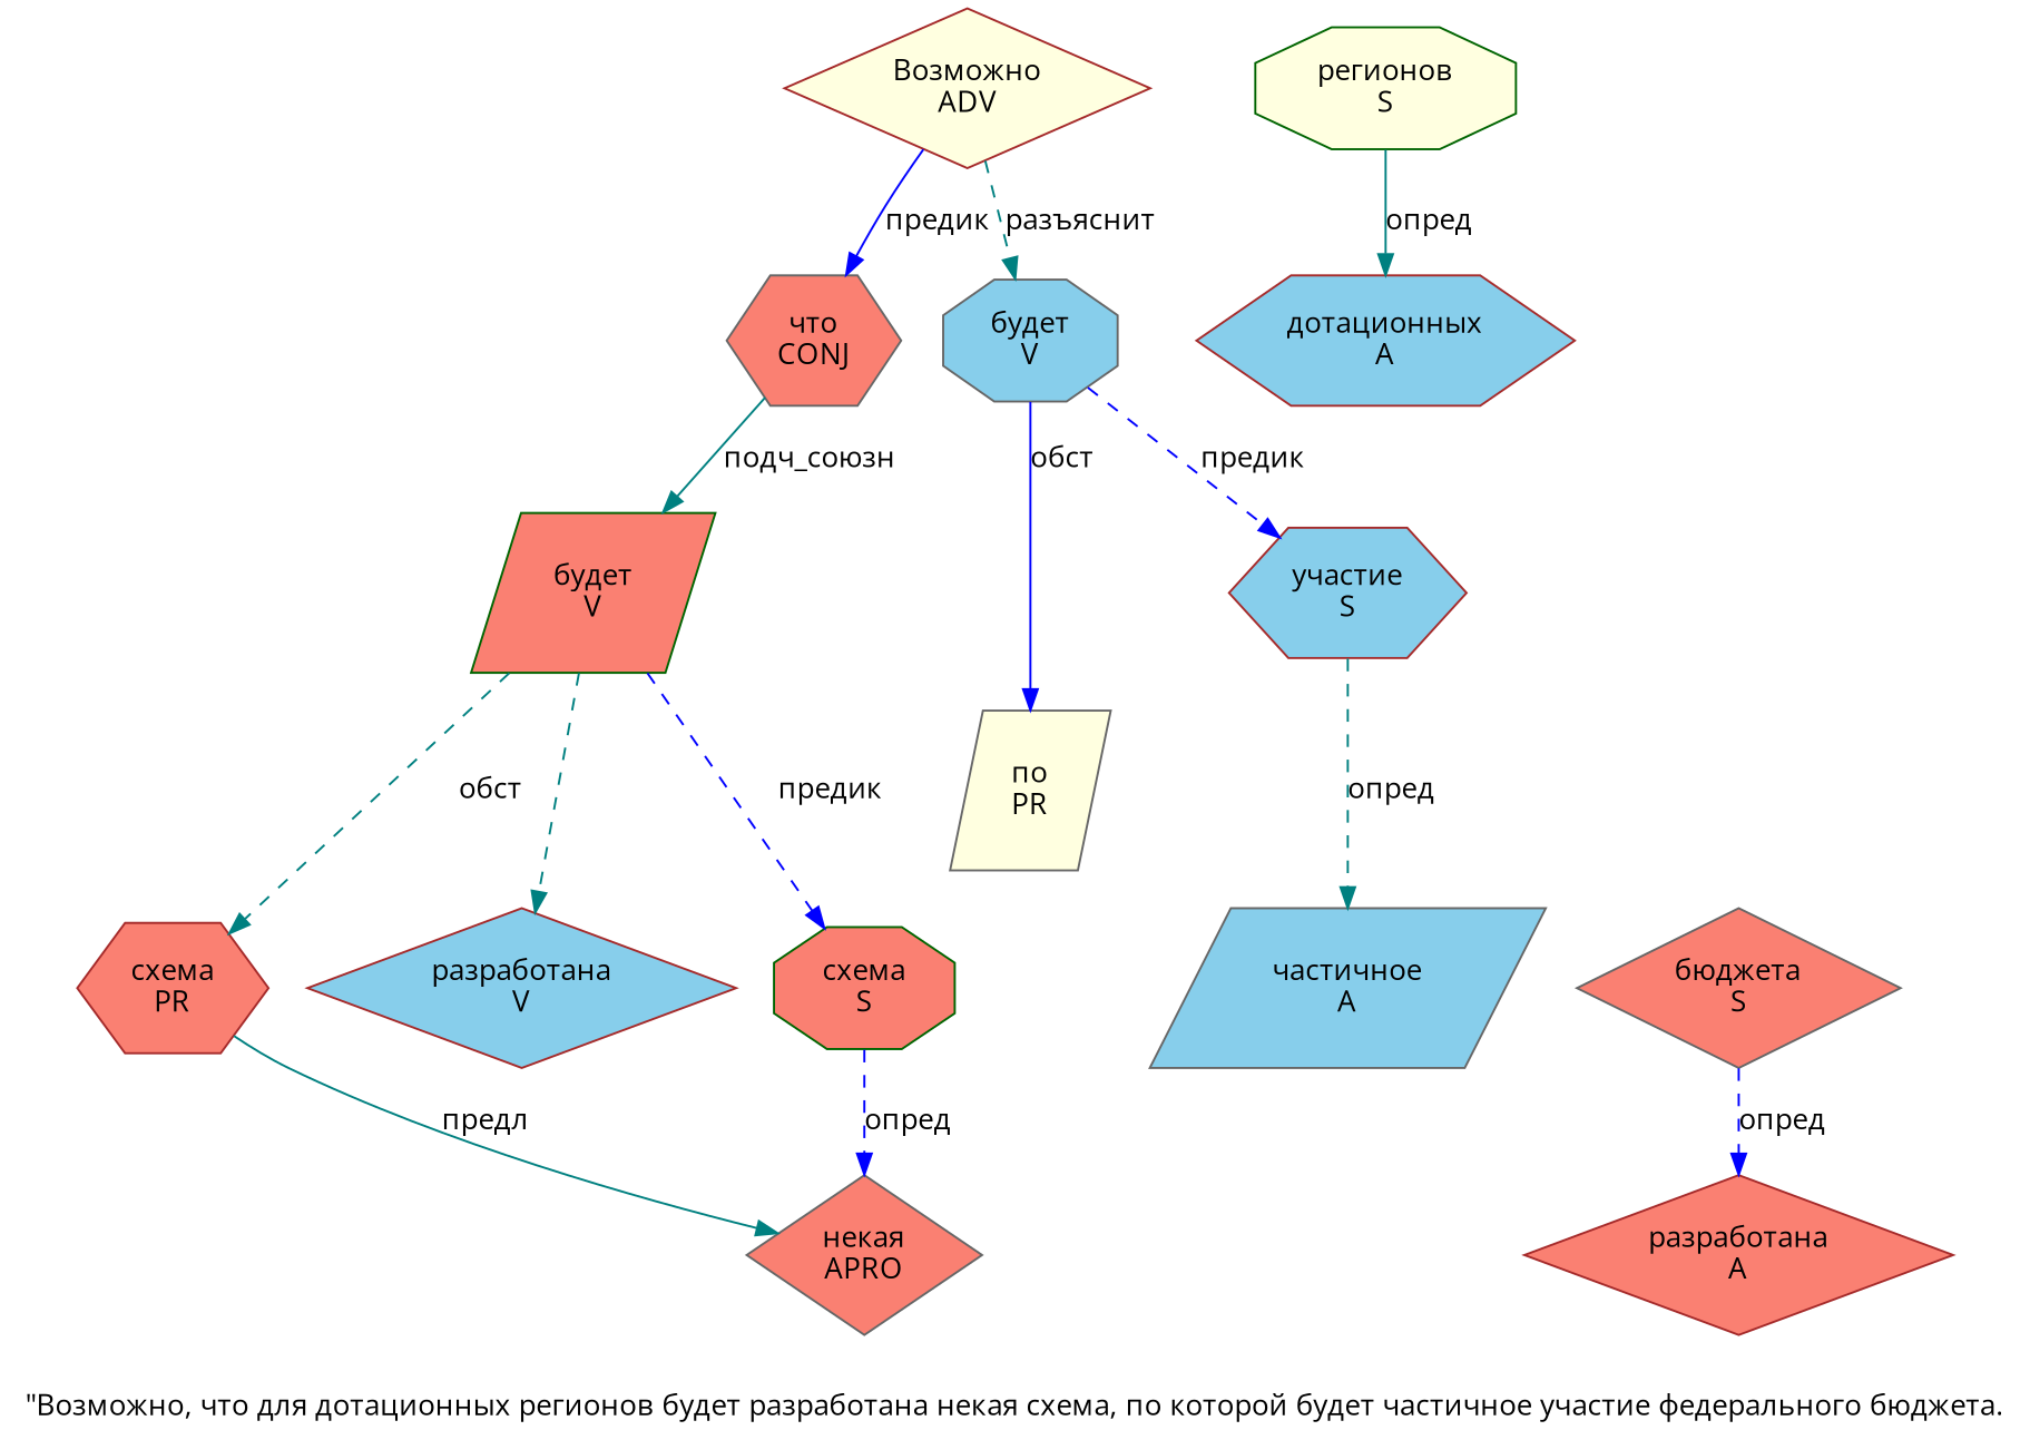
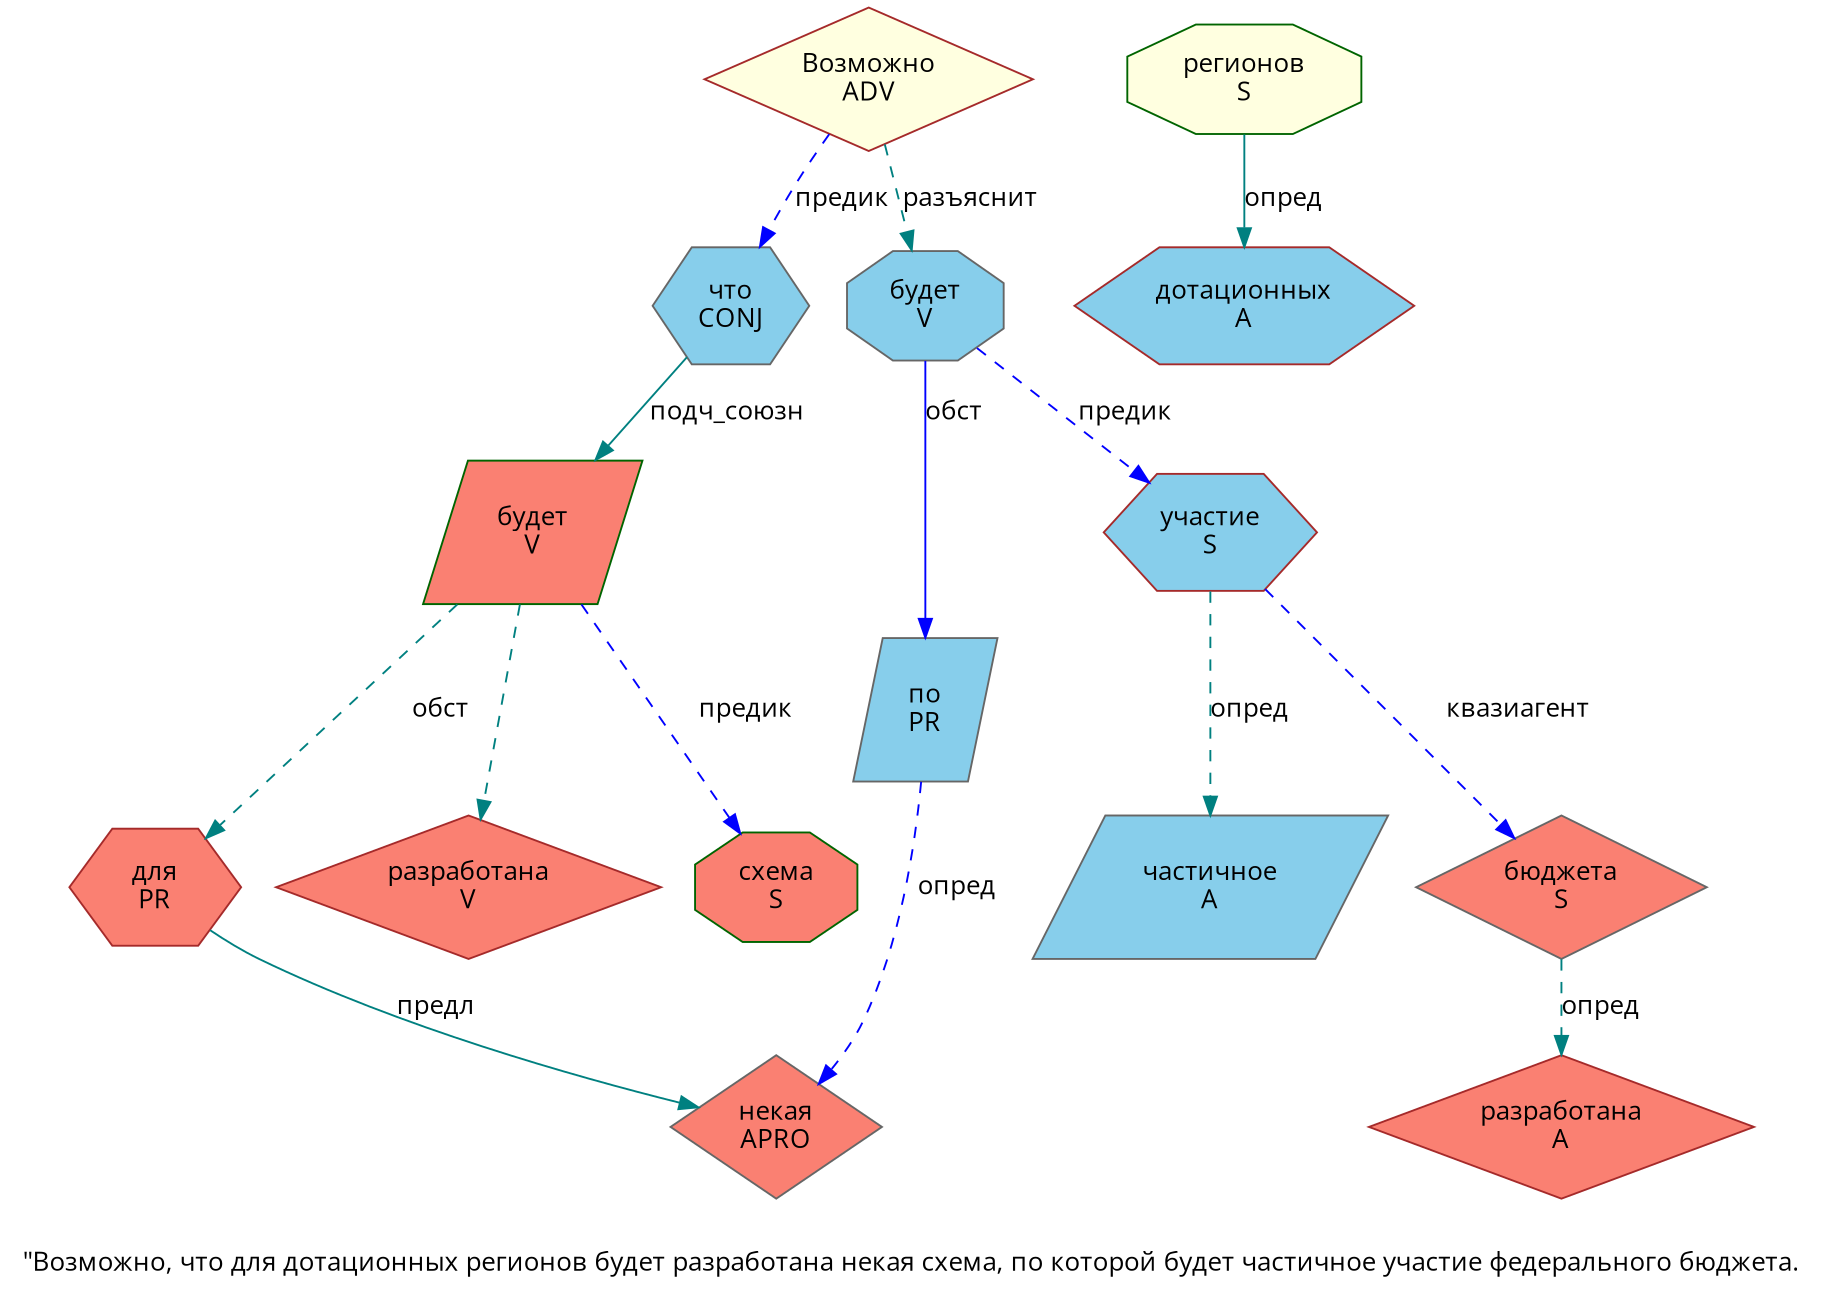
  digraph {
    fontname="Open Sans"
    label="\"Возможно, что для дотационных регионов будет разработана некая схема, по которой будет частичное участие федерального бюджета."
    node [color=brown fillcolor=salmon fontname="Open Sans" penwidth=1 shape=diamond style=filled]
    edge [color=teal fontname="Open Sans" style=dashed]
    n1 [fillcolor=lightyellow label="Возможно\nADV"]
-   n2 [color=gray40 label="что\nCONJ" shape=hexagon]
+   n2 [color=gray40 fillcolor=skyblue label="что\nCONJ" shape=hexagon]
    n3 [color=gray40 fillcolor=skyblue label="будет\nV" shape=octagon]
    n4 [color=darkgreen label="будет\nV" shape=parallelogram]
-   n5 [color=gray40 fillcolor=lightyellow label="по\nPR" shape=parallelogram]
+   n5 [color=gray40 fillcolor=skyblue label="по\nPR" shape=parallelogram]
    n6 [fillcolor=skyblue label="участие\nS" shape=hexagon]
-   n7 [label="схема\nPR" shape=hexagon]
-   n8 [fillcolor=skyblue label="разработана\nV"]
+   n7 [label="для\nPR" shape=hexagon]
+   n8 [label="разработана\nV"]
    n9 [color=darkgreen label="схема\nS" shape=octagon]
    n10 [color=gray40 label="некая\nAPRO"]
    n11 [color=darkgreen fillcolor=lightyellow label="регионов\nS" shape=octagon]
    n12 [fillcolor=skyblue label="дотационных\nA" shape=hexagon]
    n13 [color=gray40 fillcolor=skyblue label="частичное\nA" shape=parallelogram]
    n14 [color=gray40 label="бюджета\nS"]
    n15 [label="разработана\nA"]
-   n1 -> n2 [color=blue label="предик" style=solid]
+   n1 -> n2 [color=blue label="предик"]
    n1 -> n3 [label="разъяснит"]
    n2 -> n4 [label="подч_союзн" style=solid]
    n3 -> n5 [color=blue label="обст" style=solid]
    n3 -> n6 [color=blue label="предик"]
    n4 -> n7 [label="обст"]
    n4 -> n8
    n4 -> n9 [color=blue label="предик"]
    n6 -> n13 [label="опред"]
+   n6 -> n14 [color=blue label="квазиагент"]
    n7 -> n10 [label="предл" style=solid]
-   n9 -> n10 [color=blue label="опред"]
+   n5 -> n10 [color=blue label="опред"]
    n11 -> n12 [label="опред" style=solid]
-   n14 -> n15 [color=blue label="опред"]
+   n14 -> n15 [label="опред"]
  }
